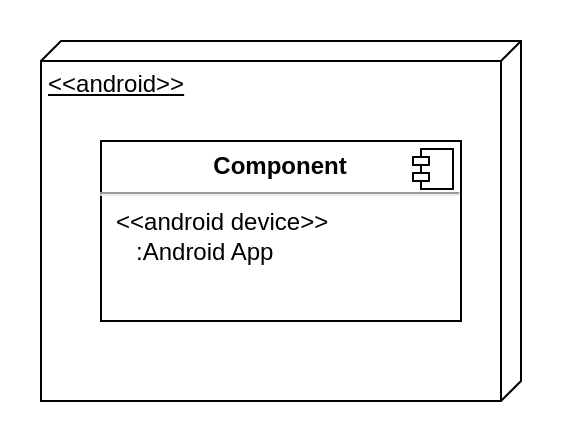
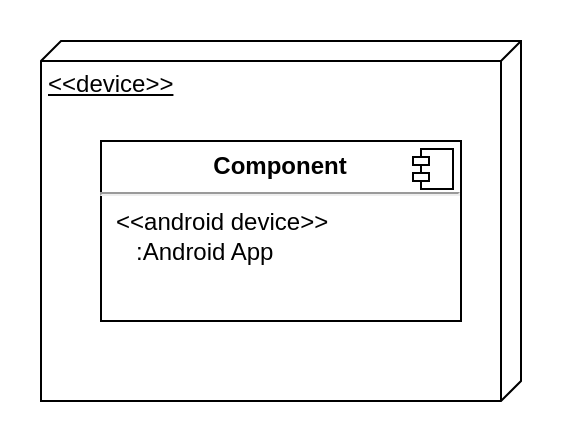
  <mxCell id="0" />
  <mxCell id="1" parent="0" />
- <mxCell id="2" value="&amp;lt;&amp;lt;android&amp;gt;&amp;gt;" style="verticalAlign=top;align=left;spacingTop=8;spacingLeft=2;spacingRight=12;shape=cube;size=10;direction=south;fontStyle=4;html=1;" vertex="1" parent="1"><mxGeometry x="20" y="20" width="240" height="180" as="geometry" /></mxCell>
+ <mxCell id="2" value="&amp;lt;&amp;lt;device&amp;gt;&amp;gt;" style="verticalAlign=top;align=left;spacingTop=8;spacingLeft=2;spacingRight=12;shape=cube;size=10;direction=south;fontStyle=4;html=1;" vertex="1" parent="1"><mxGeometry x="20" y="20" width="240" height="180" as="geometry" /></mxCell>
  <mxCell id="3" value="&lt;p style=&quot;margin:0px;margin-top:6px;text-align:center;&quot;&gt;&lt;b&gt;Component&lt;/b&gt;&lt;/p&gt;&lt;hr&gt;&lt;p style=&quot;margin:0px;margin-left:8px;&quot;&gt;&amp;lt;&amp;lt;android device&amp;gt;&amp;gt;&lt;/p&gt;&lt;p style=&quot;margin:0px;margin-left:8px;&quot;&gt;&amp;nbsp;&amp;nbsp; :Android App&lt;br&gt;&lt;/p&gt;" style="align=left;overflow=fill;html=1;dropTarget=0;" vertex="1" parent="1"><mxGeometry x="50" y="70" width="180" height="90" as="geometry" /></mxCell>
  <mxCell id="4" value="" style="shape=component;jettyWidth=8;jettyHeight=4;" vertex="1" parent="3"><mxGeometry x="1" width="20" height="20" relative="1" as="geometry"><mxPoint x="-24" y="4" as="offset" /></mxGeometry></mxCell>
